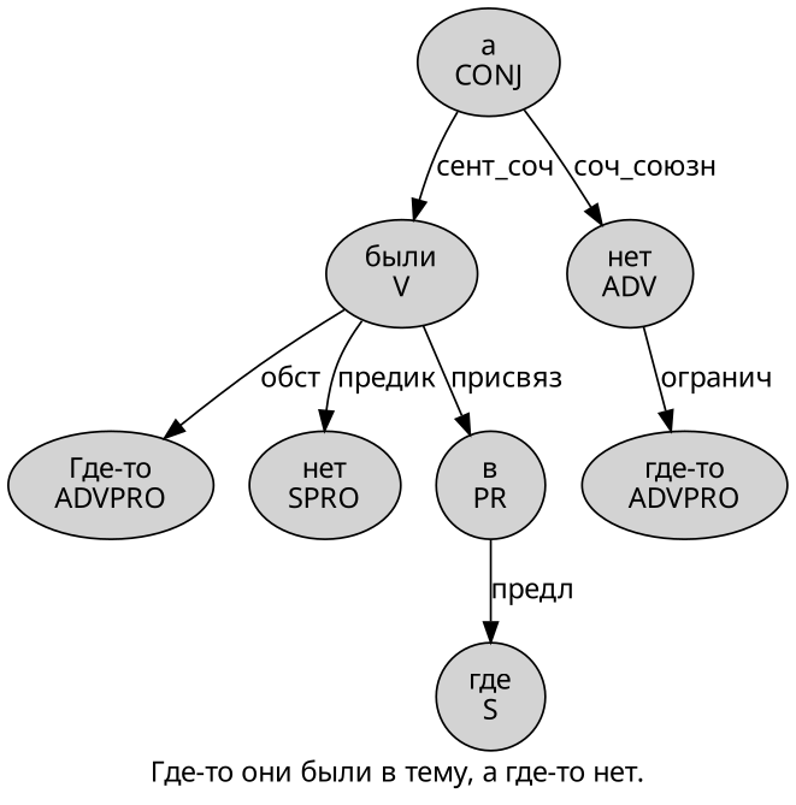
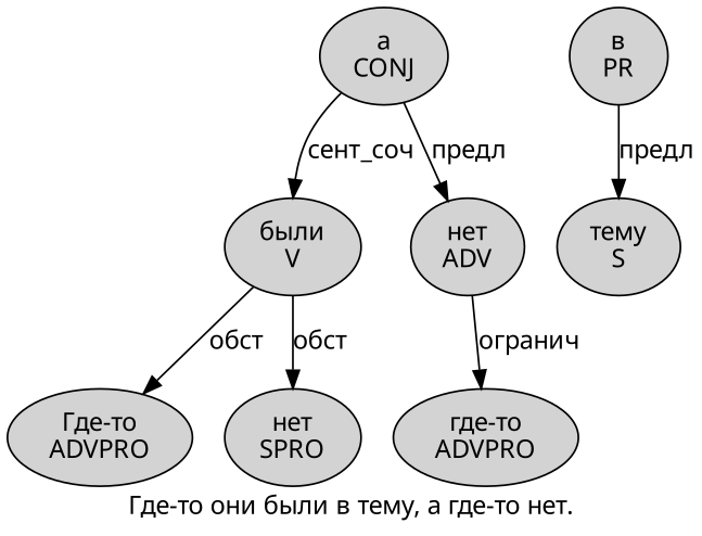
  digraph {
    fontname="Noto Sans"
    label="Где-то они были в тему, а где-то нет."
    node [fillcolor=lightgray fontname="Noto Sans" penwidth=1 shape=ellipse style=filled]
    edge [fontname="Noto Sans"]
    n1 [label="Где-то\nADVPRO"]
    n2 [label="нет\nSPRO"]
    n3 [label="были\nV"]
    n4 [label="в\nPR"]
-   n5 [label="где\nS"]
+   n5 [label="тему\nS"]
    n6 [label="а\nCONJ"]
    n7 [label="нет\nADV"]
    n8 [label="где-то\nADVPRO"]
    n3 -> n1 [label="обст"]
-   n3 -> n2 [label="предик"]
-   n3 -> n4 [label="присвяз"]
+   n3 -> n2 [label="обст"]
    n4 -> n5 [label="предл"]
    n6 -> n3 [label="сент_соч"]
-   n6 -> n7 [label="соч_союзн"]
+   n6 -> n7 [label="предл"]
    n7 -> n8 [label="огранич"]
  }
